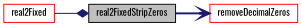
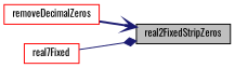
  digraph {
    fontname=Oswald
    rankdir=LR
    node [color=red fillcolor=white fontname=Oswald fontsize=10 shape=record style=filled]
    edge [color=midnightblue fontname=Oswald fontsize=10 labelfontname=Helvetica labelfontsize=10]
    n1 [color=black fillcolor=grey75 fontcolor=black height=0.2 label=real2FixedStripZeros width=0.4]
    n2 [height=0.2 label=removeDecimalZeros width=0.4]
-   n3 [height=0.2 label=real2Fixed width=0.4]
-   n1 -> n2 [arrowhead=vee style=bold]
+   n3 [height=0.2 label=real7Fixed width=0.4]
+   n2 -> n1 [arrowhead=vee style=bold]
    n3 -> n1 [arrowhead=diamond style=solid]
  }
